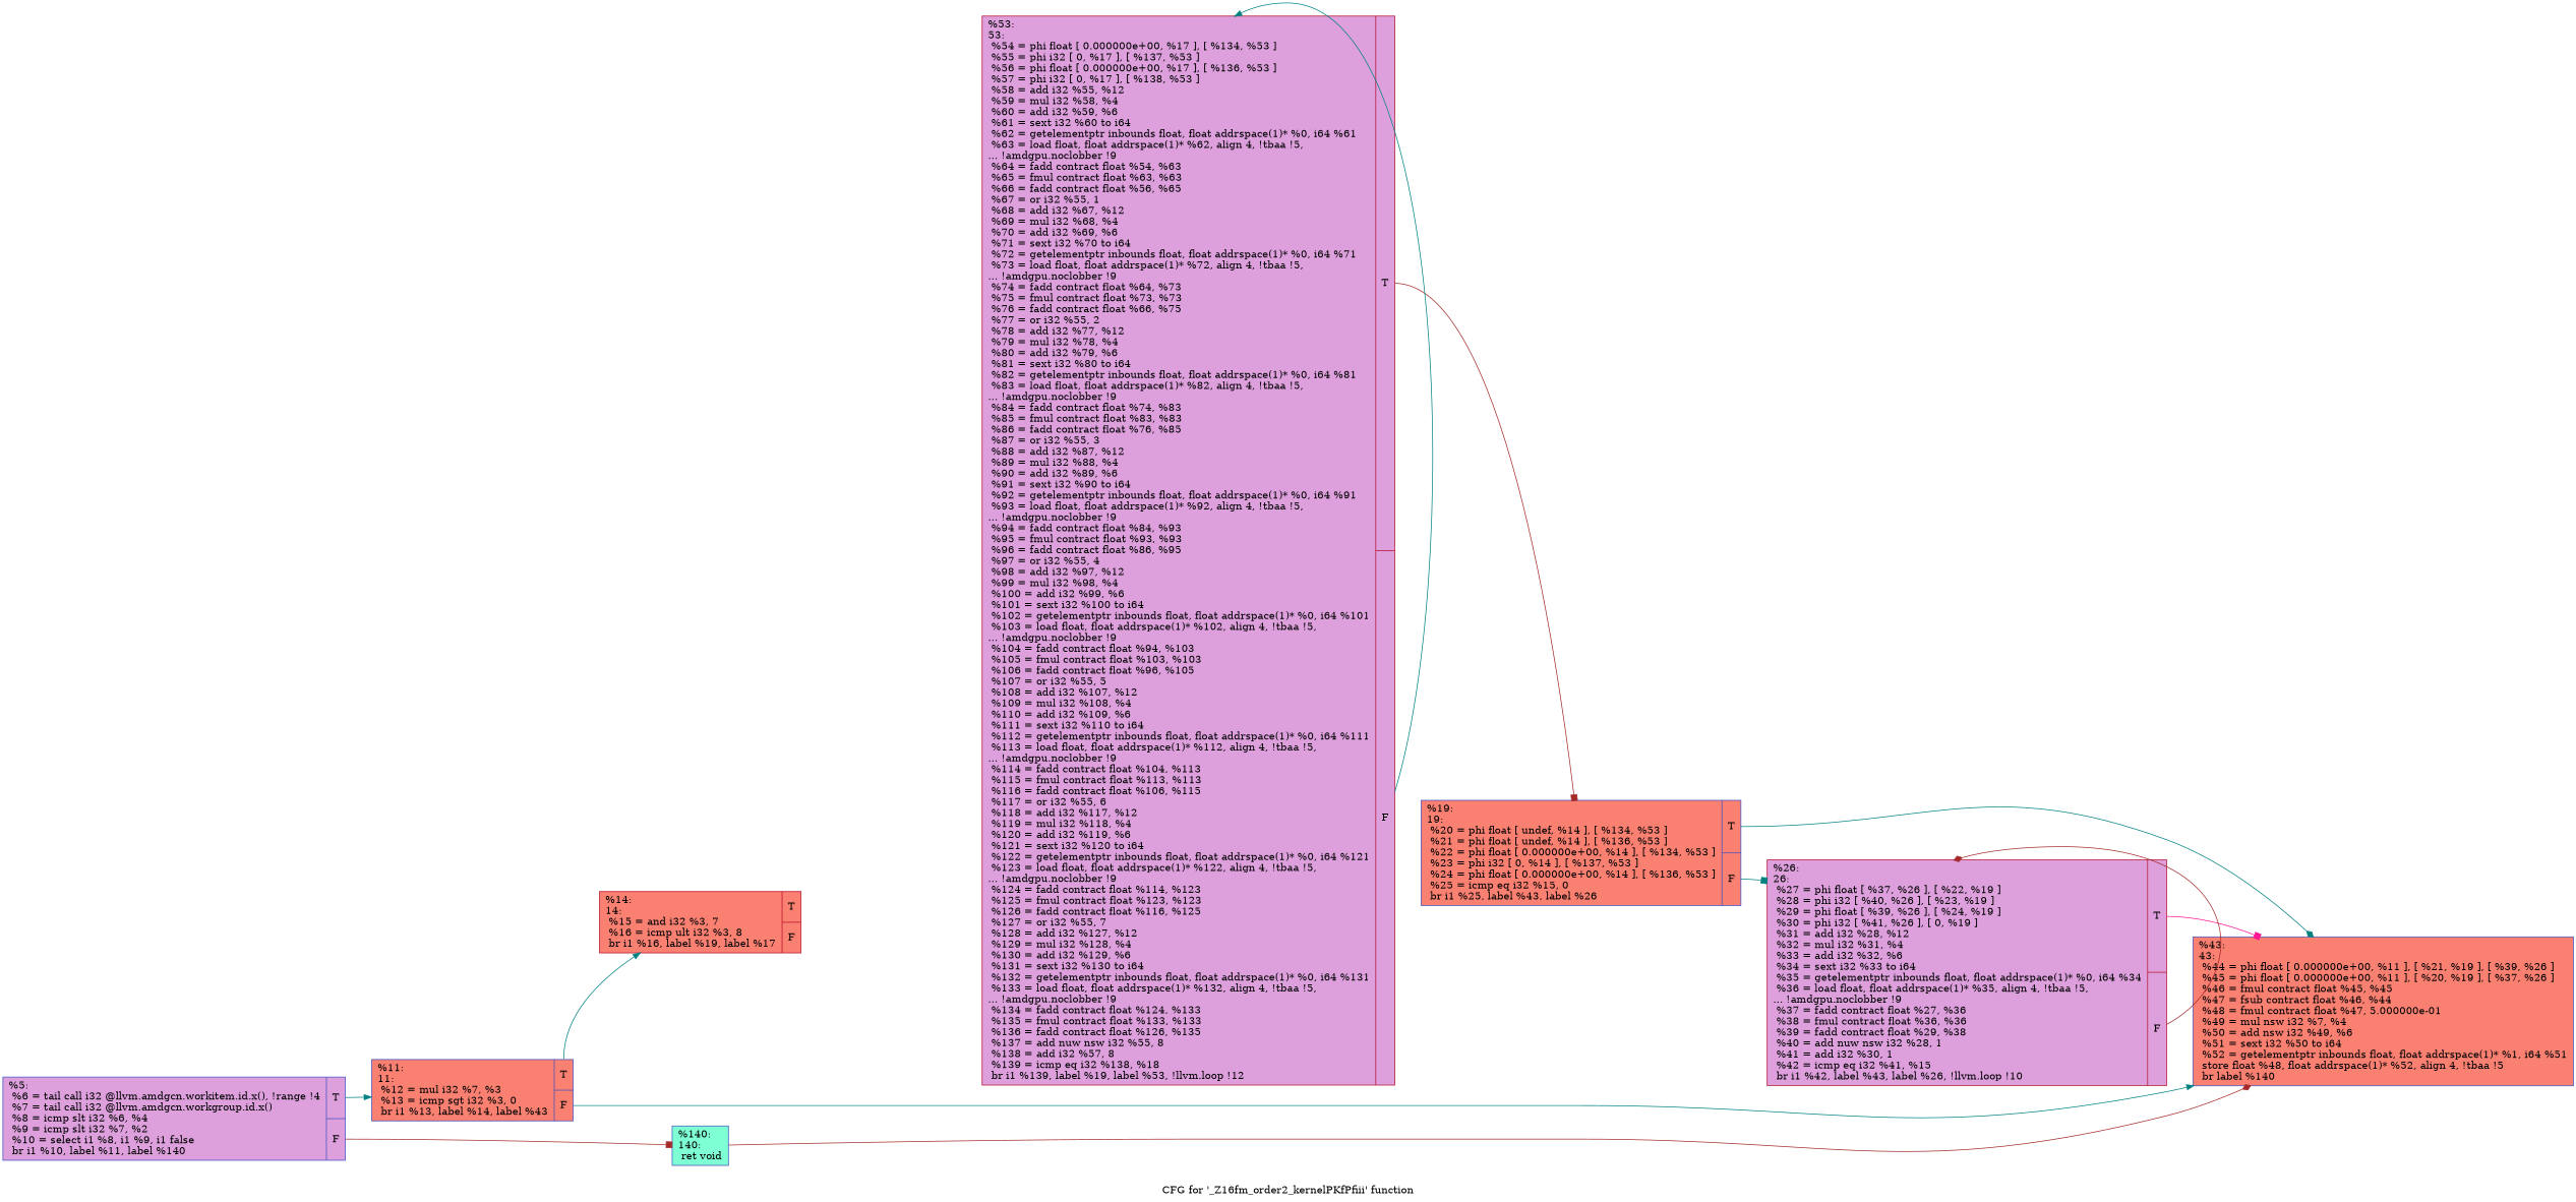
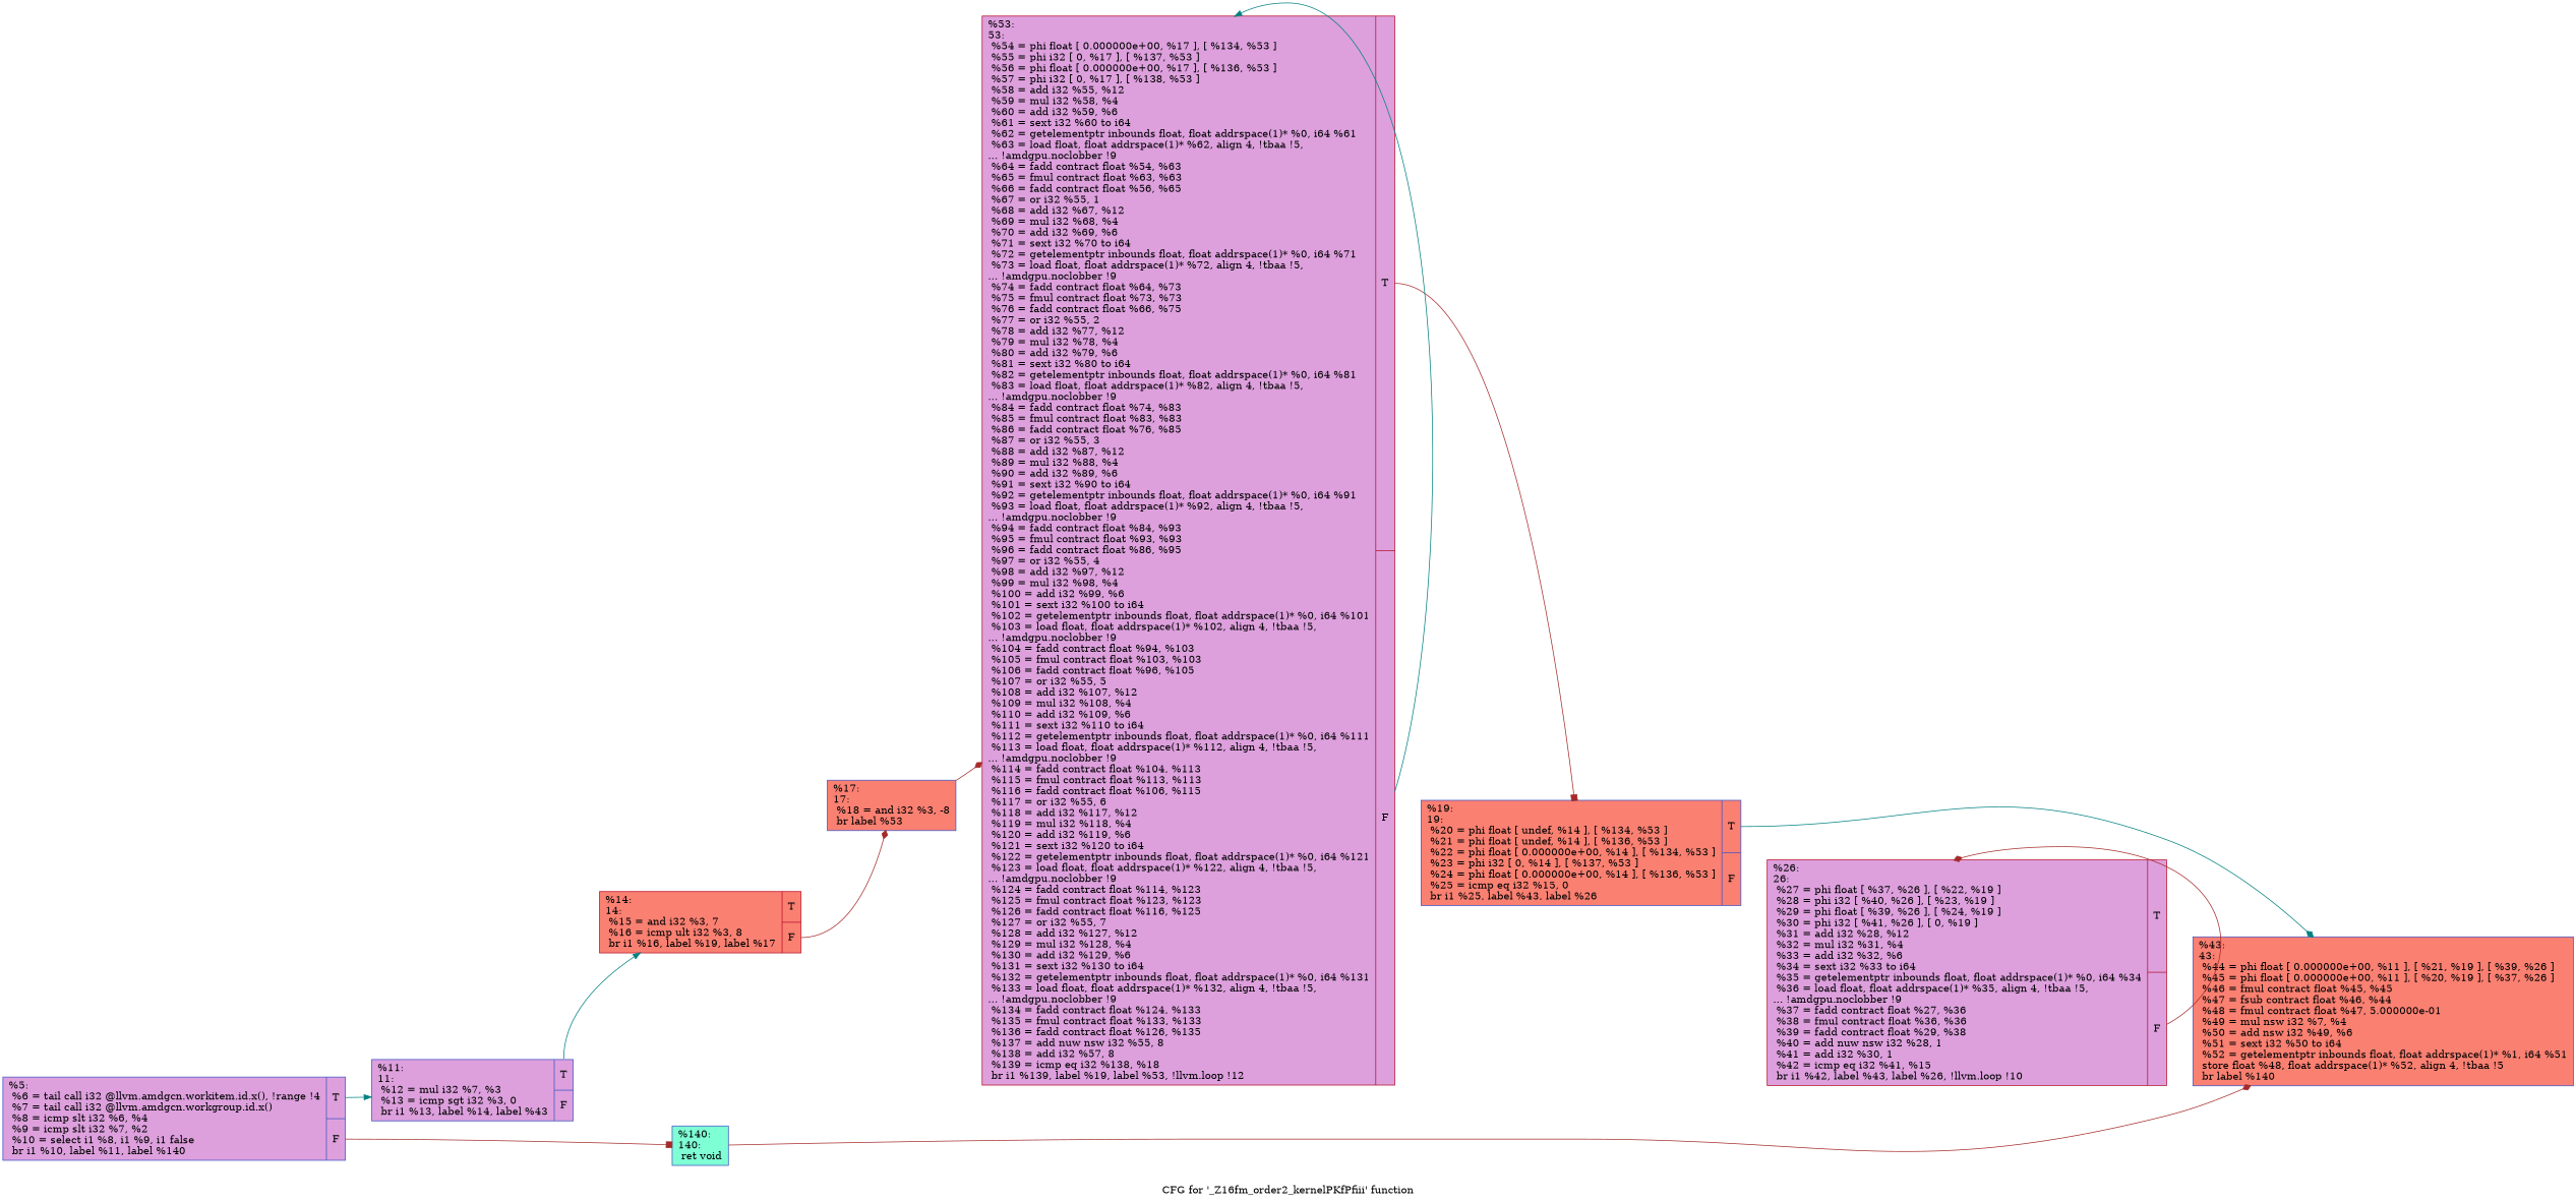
  digraph {
    label="CFG for '_Z16fm_order2_kernelPKfPfiii' function"
    rankdir=LR
    node [color="#3d50c3ff" fillcolor=plum shape=record style=filled]
    edge [arrowhead=diamond color=teal tailport=s0]
    n1 [label="{%5:\l  %6 = tail call i32 @llvm.amdgcn.workitem.id.x(), !range !4\l  %7 = tail call i32 @llvm.amdgcn.workgroup.id.x()\l  %8 = icmp slt i32 %6, %4\l  %9 = icmp slt i32 %7, %2\l  %10 = select i1 %8, i1 %9, i1 false\l  br i1 %10, label %11, label %140\l|{<s0>T|<s1>F}}"]
-   n2 [fillcolor=salmon label="{%11:\l11:                                               \l  %12 = mul i32 %7, %3\l  %13 = icmp sgt i32 %3, 0\l  br i1 %13, label %14, label %43\l|{<s0>T|<s1>F}}"]
+   n2 [label="{%11:\l11:                                               \l  %12 = mul i32 %7, %3\l  %13 = icmp sgt i32 %3, 0\l  br i1 %13, label %14, label %43\l|{<s0>T|<s1>F}}"]
    n3 [fillcolor=aquamarine label="{%140:\l140:                                              \l  ret void\l}"]
    n4 [color="#b70d28ff" fillcolor=salmon label="{%14:\l14:                                               \l  %15 = and i32 %3, 7\l  %16 = icmp ult i32 %3, 8\l  br i1 %16, label %19, label %17\l|{<s0>T|<s1>F}}"]
    n5 [fillcolor=salmon label="{%43:\l43:                                               \l  %44 = phi float [ 0.000000e+00, %11 ], [ %21, %19 ], [ %39, %26 ]\l  %45 = phi float [ 0.000000e+00, %11 ], [ %20, %19 ], [ %37, %26 ]\l  %46 = fmul contract float %45, %45\l  %47 = fsub contract float %46, %44\l  %48 = fmul contract float %47, 5.000000e-01\l  %49 = mul nsw i32 %7, %4\l  %50 = add nsw i32 %49, %6\l  %51 = sext i32 %50 to i64\l  %52 = getelementptr inbounds float, float addrspace(1)* %1, i64 %51\l  store float %48, float addrspace(1)* %52, align 4, !tbaa !5\l  br label %140\l}"]
+   n6 [fillcolor=salmon label="{%17:\l17:                                               \l  %18 = and i32 %3, -8\l  br label %53\l}"]
    n7 [fillcolor=salmon label="{%19:\l19:                                               \l  %20 = phi float [ undef, %14 ], [ %134, %53 ]\l  %21 = phi float [ undef, %14 ], [ %136, %53 ]\l  %22 = phi float [ 0.000000e+00, %14 ], [ %134, %53 ]\l  %23 = phi i32 [ 0, %14 ], [ %137, %53 ]\l  %24 = phi float [ 0.000000e+00, %14 ], [ %136, %53 ]\l  %25 = icmp eq i32 %15, 0\l  br i1 %25, label %43, label %26\l|{<s0>T|<s1>F}}"]
    n8 [color="#b70d28ff" label="{%26:\l26:                                               \l  %27 = phi float [ %37, %26 ], [ %22, %19 ]\l  %28 = phi i32 [ %40, %26 ], [ %23, %19 ]\l  %29 = phi float [ %39, %26 ], [ %24, %19 ]\l  %30 = phi i32 [ %41, %26 ], [ 0, %19 ]\l  %31 = add i32 %28, %12\l  %32 = mul i32 %31, %4\l  %33 = add i32 %32, %6\l  %34 = sext i32 %33 to i64\l  %35 = getelementptr inbounds float, float addrspace(1)* %0, i64 %34\l  %36 = load float, float addrspace(1)* %35, align 4, !tbaa !5,\l... !amdgpu.noclobber !9\l  %37 = fadd contract float %27, %36\l  %38 = fmul contract float %36, %36\l  %39 = fadd contract float %29, %38\l  %40 = add nuw nsw i32 %28, 1\l  %41 = add i32 %30, 1\l  %42 = icmp eq i32 %41, %15\l  br i1 %42, label %43, label %26, !llvm.loop !10\l|{<s0>T|<s1>F}}"]
    n9 [color="#b70d28ff" label="{%53:\l53:                                               \l  %54 = phi float [ 0.000000e+00, %17 ], [ %134, %53 ]\l  %55 = phi i32 [ 0, %17 ], [ %137, %53 ]\l  %56 = phi float [ 0.000000e+00, %17 ], [ %136, %53 ]\l  %57 = phi i32 [ 0, %17 ], [ %138, %53 ]\l  %58 = add i32 %55, %12\l  %59 = mul i32 %58, %4\l  %60 = add i32 %59, %6\l  %61 = sext i32 %60 to i64\l  %62 = getelementptr inbounds float, float addrspace(1)* %0, i64 %61\l  %63 = load float, float addrspace(1)* %62, align 4, !tbaa !5,\l... !amdgpu.noclobber !9\l  %64 = fadd contract float %54, %63\l  %65 = fmul contract float %63, %63\l  %66 = fadd contract float %56, %65\l  %67 = or i32 %55, 1\l  %68 = add i32 %67, %12\l  %69 = mul i32 %68, %4\l  %70 = add i32 %69, %6\l  %71 = sext i32 %70 to i64\l  %72 = getelementptr inbounds float, float addrspace(1)* %0, i64 %71\l  %73 = load float, float addrspace(1)* %72, align 4, !tbaa !5,\l... !amdgpu.noclobber !9\l  %74 = fadd contract float %64, %73\l  %75 = fmul contract float %73, %73\l  %76 = fadd contract float %66, %75\l  %77 = or i32 %55, 2\l  %78 = add i32 %77, %12\l  %79 = mul i32 %78, %4\l  %80 = add i32 %79, %6\l  %81 = sext i32 %80 to i64\l  %82 = getelementptr inbounds float, float addrspace(1)* %0, i64 %81\l  %83 = load float, float addrspace(1)* %82, align 4, !tbaa !5,\l... !amdgpu.noclobber !9\l  %84 = fadd contract float %74, %83\l  %85 = fmul contract float %83, %83\l  %86 = fadd contract float %76, %85\l  %87 = or i32 %55, 3\l  %88 = add i32 %87, %12\l  %89 = mul i32 %88, %4\l  %90 = add i32 %89, %6\l  %91 = sext i32 %90 to i64\l  %92 = getelementptr inbounds float, float addrspace(1)* %0, i64 %91\l  %93 = load float, float addrspace(1)* %92, align 4, !tbaa !5,\l... !amdgpu.noclobber !9\l  %94 = fadd contract float %84, %93\l  %95 = fmul contract float %93, %93\l  %96 = fadd contract float %86, %95\l  %97 = or i32 %55, 4\l  %98 = add i32 %97, %12\l  %99 = mul i32 %98, %4\l  %100 = add i32 %99, %6\l  %101 = sext i32 %100 to i64\l  %102 = getelementptr inbounds float, float addrspace(1)* %0, i64 %101\l  %103 = load float, float addrspace(1)* %102, align 4, !tbaa !5,\l... !amdgpu.noclobber !9\l  %104 = fadd contract float %94, %103\l  %105 = fmul contract float %103, %103\l  %106 = fadd contract float %96, %105\l  %107 = or i32 %55, 5\l  %108 = add i32 %107, %12\l  %109 = mul i32 %108, %4\l  %110 = add i32 %109, %6\l  %111 = sext i32 %110 to i64\l  %112 = getelementptr inbounds float, float addrspace(1)* %0, i64 %111\l  %113 = load float, float addrspace(1)* %112, align 4, !tbaa !5,\l... !amdgpu.noclobber !9\l  %114 = fadd contract float %104, %113\l  %115 = fmul contract float %113, %113\l  %116 = fadd contract float %106, %115\l  %117 = or i32 %55, 6\l  %118 = add i32 %117, %12\l  %119 = mul i32 %118, %4\l  %120 = add i32 %119, %6\l  %121 = sext i32 %120 to i64\l  %122 = getelementptr inbounds float, float addrspace(1)* %0, i64 %121\l  %123 = load float, float addrspace(1)* %122, align 4, !tbaa !5,\l... !amdgpu.noclobber !9\l  %124 = fadd contract float %114, %123\l  %125 = fmul contract float %123, %123\l  %126 = fadd contract float %116, %125\l  %127 = or i32 %55, 7\l  %128 = add i32 %127, %12\l  %129 = mul i32 %128, %4\l  %130 = add i32 %129, %6\l  %131 = sext i32 %130 to i64\l  %132 = getelementptr inbounds float, float addrspace(1)* %0, i64 %131\l  %133 = load float, float addrspace(1)* %132, align 4, !tbaa !5,\l... !amdgpu.noclobber !9\l  %134 = fadd contract float %124, %133\l  %135 = fmul contract float %133, %133\l  %136 = fadd contract float %126, %135\l  %137 = add nuw nsw i32 %55, 8\l  %138 = add i32 %57, 8\l  %139 = icmp eq i32 %138, %18\l  br i1 %139, label %19, label %53, !llvm.loop !12\l|{<s0>T|<s1>F}}"]
    n1 -> n2 [arrowhead=normal]
    n1 -> n3 [arrowhead=box color=brown tailport=s1]
    n2 -> n4 [arrowhead=normal]
-   n2 -> n5 [arrowhead=normal tailport=s1]
    n3 -> n5 [color=brown]
+   n4 -> n6 [color=brown tailport=s1]
+   n6 -> n9 [color=brown]
    n7 -> n5
-   n7 -> n8 [arrowhead=box tailport=s1]
-   n8 -> n5 [arrowhead=box color=deeppink]
    n8 -> n8 [color=brown tailport=s1]
    n9 -> n7 [arrowhead=box color=brown]
    n9 -> n9 [arrowhead=normal tailport=s1]
  }
